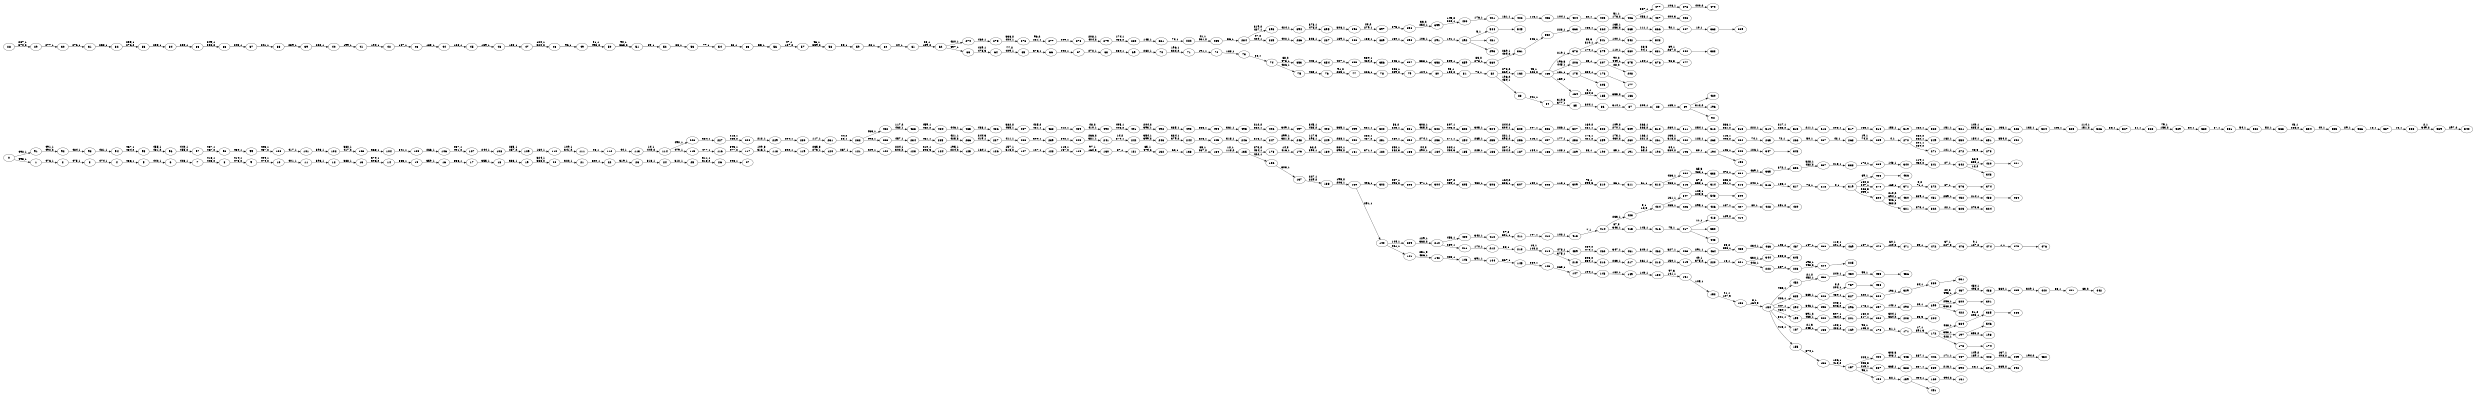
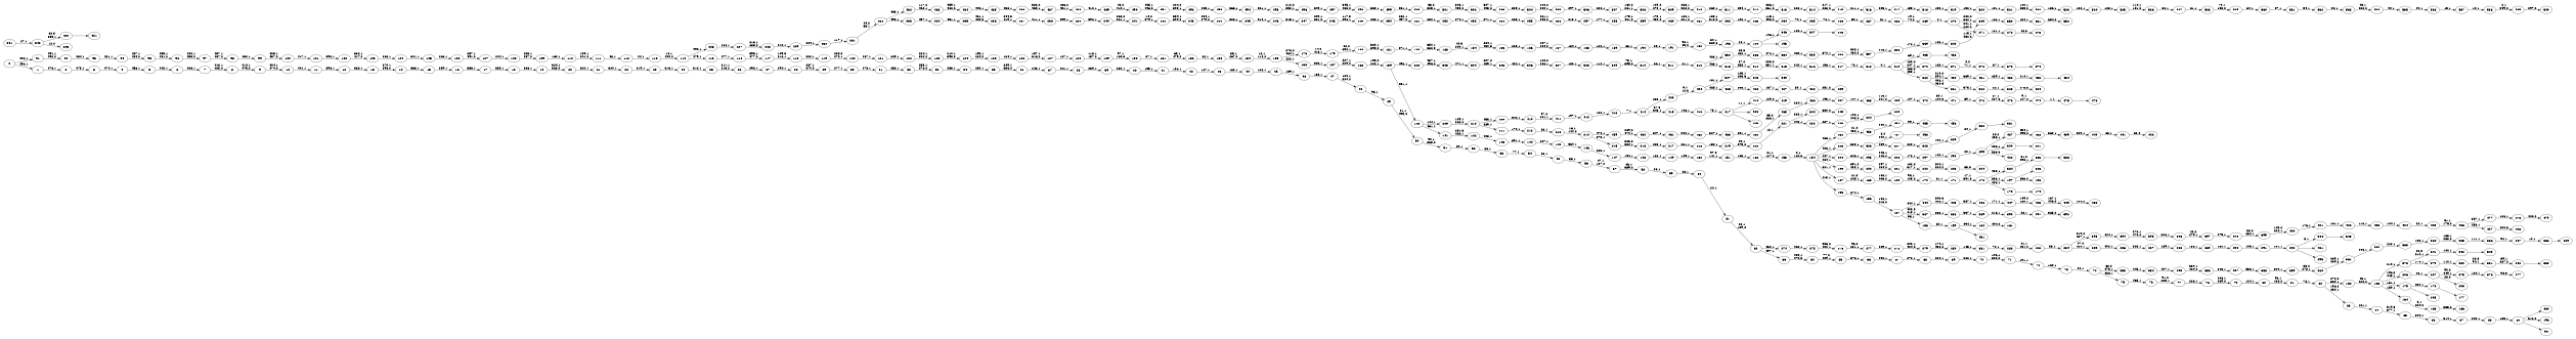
  digraph {
    rankdir=LR
    548
    549
    547
    544
    545
    542
    543
    541
    539
    540
    538
    537
    536
    535
    534
    533
    532
    531
    530
    529
    528
    527
    526
    525
    524
    523
    522
    521
    520
    519
    518
    517
    516
    515
    514
    513
    512
    511
    510
    509
    508
    507
    506
    505
    504
    503
    502
    501
    500
    499
    498
    497
    496
    495
    494
    493
    492
    491
    490
    489
    488
    487
    486
    485
    484
    483
    482
    478
    479
    477
    475
    476
    474
    473
    472
    471
    470
    469
    468
    467
    466
    465
    464
    463
    462
    461
    460
    459
    n89 [label=757]
    458
    455
    456
    454
    453
    452
    449
    450
    448
    447
    446
    445
    444
    441
    442
    440
    439
    438
    437
    435
    436
    433
    434
    432
    431
    430
    428
    429
    427
    426
    425
    424
    423
    420
    421
    418
    419
    417
    550
    443
    416
    415
    414
    413
    412
    411
    410
    409
    407
    408
    406
    405
    404
    403
    402
    401
    400
    399
    398
    397
    396
    395
    394
    393
    391
    392
    390
    389
    388
    387
    385
    386
    384
    382
    383
    381
    380
    379
    378
    376
    377
    375
    373
    374
    372
    371
    370
    368
    369
    367
    366
    365
    364
    363
    362
    361
    360
    359
    358
    357
    356
    355
    354
    353
    351
    352
    350
    349
    347
    348
    346
    344
    345
    342
    343
    341
    340
    339
    338
    337
    336
    335
    334
    333
    332
    330
    331
    329
    328
    327
    326
    325
    323
    324
    322
    321
    320
    319
    318
    317
    316
    315
    314
    313
    312
    311
    310
    309
    308
    307
    306
    305
    304
    303
    302
    300
    301
    299
    422
    298
    297
    296
    295
    294
    292
    481
    293
    291
    290
    n259 [label=889]
    288
    287
    286
    285
    284
    283
    282
    n267 [label=681]
    280
    279
    278
    277
    276
    275
    274
    272
    273
    271
    270
    269
    268
    267
    266
    265
    264
    263
    262
    261
    260
    259
    258
    257
    256
    255
    254
    253
    252
    251
    250
    249
    248
    247
    246
    245
    244
    243
    242
    241
    240
    239
    238
    237
    236
    235
    234
    233
    232
    231
    230
    229
    228
    227
    226
    224
    225
    223
    222
    221
    220
    219
    218
    217
    216
    215
    214
    213
    212
    211
    210
    209
    207
    208
    206
    203
    204
    202
    201
    200
    199
    197
    546
    198
    194
    195
    193
    192
    191
    190
    189
    188
    187
    186
    185
    184
    183
    182
    181
    180
    179
    178
    176
    177
    175
    205
    173
    174
    172
    171
    170
    169
    168
    167
    165
    166
    164
    163
    162
    160
    161
    159
    451
    158
    157
    156
    155
    154
    153
    152
    151
    150
    149
    148
    147
    146
    145
    144
    143
    142
    141
    140
    139
    138
    137
    136
    135
    134
    133
    132
    131
    130
    129
    128
    127
    126
    125
    124
    123
    122
    121
    120
    119
    118
    117
    116
    115
    114
    113
    112
    111
    110
    109
    108
    107
    106
    105
    104
    103
    102
    101
    100
    99
    98
    97
    96
    95
    94
    93
    92
    91
    89
    480
    196
    90
    88
    87
    86
    85
    84
    83
    82
    81
    80
    79
    78
    77
    76
    75
    74
    73
    72
    71
    70
    69
    68
    67
    66
    65
    64
    63
    62
    61
    60
    59
    58
    57
    56
    55
    54
    53
    52
    51
    50
    49
    48
    47
    46
    45
    44
    43
    42
    41
    40
    39
    38
    37
    36
    35
    34
    33
    32
    31
    30
    29
    28
    27
    26
    25
    24
    23
    22
    21
    20
    19
    18
    17
    16
    15
    14
    13
    12
    11
    10
    9
    8
    7
    6
    5
    4
    3
    2
    1
    0
    548 -> 549
    547 -> 548 [label="125,1\n203,3"]
    544 -> 545
    542 -> 543
    541 -> 542 [label="100,1"]
    539 -> 540 [label="297,2"]
    538 -> 539 [label="2,1\n349,2"]
    537 -> 538 [label="13,1"]
    536 -> 537 [label="15,1"]
    535 -> 536 [label="29,1"]
    534 -> 535 [label="40,1"]
    533 -> 534 [label="43,1\n286,2"]
    532 -> 533 [label="52,1"]
    531 -> 532 [label="54,1"]
    530 -> 531 [label="57,1"]
    529 -> 530 [label="64,1"]
    528 -> 529 [label="79,1\n153,2"]
    527 -> 528 [label="81,1"]
    526 -> 527 [label="86,1"]
    525 -> 526 [label="114,1\n151,2"]
    524 -> 525 [label="123,1"]
    523 -> 524 [label="132,1"]
    522 -> 523 [label="136,1"]
    521 -> 522 [label="140,1\n335,2"]
    520 -> 521 [label="151,1"]
    519 -> 520 [label="152,1"]
    518 -> 519 [label="153,1"]
    517 -> 518 [label="155,1"]
    516 -> 517 [label="205,1"]
    515 -> 516 [label="211,1"]
    514 -> 515 [label="217,1\n268,2"]
    513 -> 514 [label="222,1"]
    512 -> 513 [label="236,1\n361,2"]
    511 -> 512 [label="254,1"]
    510 -> 511 [label="260,1"]
    509 -> 510 [label="268,1\n366,2"]
    508 -> 509 [label="109,2\n270,1"]
    507 -> 508 [label="160,2\n281,1"]
    506 -> 507 [label="286,1"]
    505 -> 506 [label="297,1"]
    504 -> 505 [label="244,2\n300,1"]
    503 -> 504 [label="305,1"]
    502 -> 503 [label="307,1\n405,2"]
    501 -> 502 [label="308,1\n435,2"]
    500 -> 501 [label="53,2\n325,1"]
    499 -> 500 [label="331,1"]
    498 -> 499 [label="335,1"]
    497 -> 498 [label="345,1\n463,2"]
    496 -> 497 [label="349,1"]
    495 -> 496 [label="212,2\n352,1"]
    494 -> 495 [label="361,1"]
    493 -> 494 [label="366,1"]
    492 -> 493 [label="385,1"]
    491 -> 492 [label="204,2\n393,1"]
    490 -> 491 [label="405,1\n446,2"]
    489 -> 490 [label="48,2\n410,1"]
    488 -> 489 [label="412,1"]
    487 -> 488 [label="425,2\n431,1"]
    486 -> 487 [label="382,2\n435,1"]
    485 -> 486 [label="438,1"]
    484 -> 485 [label="446,1"]
    483 -> 484 [label="459,1\n462,2"]
    482 -> 483 [label="117,2\n462,1"]
    478 -> 479 [label="400,2"]
    477 -> 478 [label="106,1"]
    475 -> 476
    474 -> 475 [label="1,1"]
    473 -> 474 [label="9,1\n127,2"]
    472 -> 473 [label="37,1\n227,3"]
    471 -> 472 [label="59,1"]
    470 -> 471 [label="60,1\n129,3"]
    469 -> 470 [label="107,1"]
    468 -> 469 [label="113,1\n291,2"]
    467 -> 468 [label="147,1"]
    466 -> 467 [label="193,1"]
    465 -> 466 [label="234,1"]
    464 -> 465 [label="35,2\n238,1"]
    463 -> 464 [label="291,1"]
    462 -> 463 [label="327,1"]
    461 -> 462 [label="340,1"]
    460 -> 461 [label="347,1"]
    459 -> 460 [label="289,2\n470,1"]
    n89 -> 458
    455 -> 456
    454 -> 455 [label="99,1"]
    453 -> 454 [label="240,1"]
    452 -> 453 [label="21,2\n452,1"]
    449 -> 450 [label="194,2"]
    448 -> 449 [label="137,1\n408,2"]
    447 -> 448 [label="149,2\n169,1"]
    446 -> 447 [label="171,1"]
    445 -> 446 [label="387,1"]
    444 -> 445 [label="303,3\n408,1"]
    441 -> 442 [label="63,2"]
    440 -> 441 [label="63,1"]
    439 -> 440 [label="329,1"]
    438 -> 439 [label="360,1"]
    437 -> 438 [label="454,1\n495,2"]
    435 -> 436
    433 -> 434
    432 -> 433 [label="214,1"]
    431 -> 432 [label="259,1"]
    430 -> 431 [label="339,1"]
    428 -> 429 [label="251,2"]
    427 -> 428 [label="80,1"]
    426 -> 427 [label="167,1"]
    425 -> 426 [label="295,1"]
    424 -> 547 [label="131,1"]
    424 -> 425 [label="485,1"]
    423 -> 424 [label="3,1\n12,3"]
    420 -> 421
    418 -> 419 [label="129,2"]
    417 -> 418 [label="11,1"]
    417 -> 550
    417 -> 443
    416 -> 417 [label="75,1"]
    415 -> 416 [label="148,1"]
    414 -> 423 [label="233,1"]
    414 -> 415 [label="87,3\n343,1"]
    413 -> 414 [label="7,1"]
    412 -> 413 [label="102,1"]
    411 -> 412 [label="197,1"]
    410 -> 411 [label="97,2\n301,1"]
    409 -> 410 [label="342,1"]
    407 -> 408 [label="400,3"]
    406 -> 477 [label="357,1"]
    406 -> 407 [label="458,1"]
    405 -> 406 [label="51,1\n176,2"]
    404 -> 405 [label="82,1"]
    403 -> 404 [label="104,1"]
    402 -> 403 [label="116,1"]
    401 -> 402 [label="161,1"]
    400 -> 401 [label="176,1"]
    399 -> 400 [label="145,2\n228,1"]
    398 -> 399 [label="33,2\n252,1"]
    397 -> 398 [label="275,1"]
    396 -> 397 [label="23,2\n279,1"]
    395 -> 396 [label="306,1"]
    394 -> 395 [label="378,1\n476,2"]
    393 -> 394 [label="424,1"]
    391 -> 392 [label="365,2"]
    390 -> 391 [label="26,1"]
    389 -> 390 [label="216,1"]
    388 -> 389 [label="337,1"]
    387 -> 388 [label="365,1"]
    385 -> 386
    384 -> 385 [label="31,2\n293,1"]
    382 -> 383
    381 -> 382 [label="39,1\n287,2"]
    380 -> 381 [label="23,3\n94,1"]
    379 -> 380 [label="110,1"]
    378 -> 541 [label="33,3\n310,1"]
    378 -> 379 [label="179,1"]
    376 -> 377 [label="96,3"]
    375 -> 376 [label="134,1"]
    373 -> 374
    372 -> 373 [label="67,1"]
    371 -> 372 [label="0,2\n71,1"]
    370 -> 371 [label="165,1"]
    368 -> 369
    367 -> 368 [label="10,1"]
    366 -> 367 [label="92,1"]
    365 -> 366 [label="111,1"]
    364 -> 365 [label="135,1\n253,2"]
    363 -> 364 [label="163,1"]
    362 -> 363 [label="223,1"]
    361 -> 362 [label="246,1"]
    360 -> 361 [label="269,1\n409,2"]
    359 -> 360 [label="83,2\n278,1"]
    358 -> 359 [label="309,1"]
    357 -> 358 [label="338,1"]
    356 -> 357 [label="348,1"]
    355 -> 356 [label="389,1\n429,2"]
    354 -> 355 [label="407,1"]
    353 -> 354 [label="443,1"]
    351 -> 352 [label="354,2"]
    350 -> 351 [label="154,1"]
    349 -> 350 [label="162,1"]
    347 -> 348
    346 -> 347 [label="126,1"]
    344 -> 345 [label="330,2"]
    342 -> 420 [label="62,3\n333,1"]
    342 -> 343 [label="12,2"]
    341 -> 342 [label="27,1"]
-   340 -> 341 [label="119,1\n432,2"]
+   340 -> 349 [label="119,1\n432,2"]
    339 -> 340 [label="143,1"]
    338 -> 339 [label="172,1"]
    337 -> 338 [label="215,1"]
    336 -> 337 [label="328,1\n482,2"]
    335 -> 336 [label="372,1"]
    334 -> 335 [label="469,1"]
    333 -> 334 [label="472,1"]
    332 -> 333 [label="65,3\n482,1"]
    330 -> 331
    329 -> 330 [label="84,1"]
    328 -> 329 [label="192,1"]
    327 -> 328 [label="220,1"]
    326 -> n89 [label="8,2\n202,1"]
    326 -> 327 [label="489,1"]
    325 -> 326 [label="383,1"]
    323 -> 324 [label="273,3"]
    322 -> 323 [label="22,1"]
    321 -> 322 [label="373,1"]
    320 -> 430 [label="210,2\n394,1"]
    320 -> 321 [label="406,1\n432,3"]
    319 -> 435 [label="69,1"]
    319 -> 370 [label="180,2\n247,1"]
    319 -> 320 [label="266,3\n499,1"]
    318 -> 319 [label="0,1"]
    317 -> 318 [label="78,1"]
    316 -> 317 [label="156,1"]
    315 -> 316 [label="242,1"]
    314 -> 315 [label="203,2\n351,1"]
    313 -> 314 [label="87,2\n358,1"]
    312 -> 332 [label="483,1"]
    312 -> 313 [label="468,1"]
    311 -> 312 [label="61,1"]
    310 -> 311 [label="66,1"]
    309 -> 310 [label="73,1\n395,3"]
    308 -> 309 [label="112,1"]
    307 -> 308 [label="180,1"]
    306 -> 307 [label="164,2\n386,1"]
    305 -> 306 [label="432,1"]
    304 -> 305 [label="227,2\n439,1"]
    303 -> 304 [label="471,1"]
    302 -> 303 [label="487,1\n496,2"]
    300 -> 301
    299 -> 437 [label="20,2\n495,1"]
    299 -> 300 [label="256,1"]
    299 -> 422 [label="368,3"]
    298 -> 299 [label="20,1"]
    297 -> 298 [label="142,1"]
    296 -> 297 [label="178,1"]
    295 -> 296 [label="248,1\n346,2"]
    294 -> 295 [label="346,1"]
    292 -> 544 [label="5,1"]
    292 -> 481
    292 -> 293
    291 -> 292 [label="101,1"]
    290 -> 291 [label="103,1"]
    n259 -> 290 [label="130,1"]
    288 -> n259 [label="158,1"]
    287 -> 288 [label="189,1"]
    286 -> 287 [label="323,1"]
    285 -> 286 [label="402,1"]
    284 -> 393 [label="319,2\n427,1"]
    284 -> 285 [label="47,2\n420,1"]
    283 -> 284 [label="36,1"]
    282 -> 283 [label="41,1\n231,2"]
    n267 -> 282 [label="70,1"]
    280 -> n267 [label="145,1"]
    279 -> 280 [label="174,1\n456,2"]
    278 -> 279 [label="208,1\n404,2"]
    277 -> 278 [label="209,1"]
    276 -> 277 [label="96,2\n231,1"]
    275 -> 276 [label="336,2\n400,1"]
    274 -> 275 [label="460,1"]
    272 -> 273 [label="48,3"]
    271 -> 272 [label="121,1"]
    270 -> 349 [label="282,2\n362,1"]
    270 -> 271 [label="201,1\n280,2"]
    269 -> 270 [label="4,1"]
    268 -> 269 [label="19,1\n74,2"]
    267 -> 268 [label="42,1"]
    266 -> 267 [label="50,1"]
    265 -> 266 [label="72,1"]
    264 -> 265 [label="74,1"]
    263 -> 264 [label="115,1\n498,2"]
    262 -> 263 [label="122,1"]
    261 -> 262 [label="133,1\n318,2"]
    260 -> 261 [label="166,1\n221,2"]
    259 -> 260 [label="173,1\n430,2"]
    258 -> 259 [label="175,1\n421,2"]
    257 -> 258 [label="177,1"]
    256 -> 257 [label="213,1"]
    255 -> 256 [label="221,1\n398,2"]
    254 -> 255 [label="265,1"]
    253 -> 254 [label="271,1"]
    252 -> 253 [label="274,1"]
    251 -> 252 [label="280,1"]
    250 -> 251 [label="282,1\n457,2"]
    249 -> 250 [label="288,1"]
    248 -> 249 [label="117,3\n296,1"]
    247 -> 248 [label="299,1\n381,2"]
    246 -> 247 [label="315,1"]
    245 -> 246 [label="318,1"]
    244 -> 245 [label="326,1"]
    243 -> 244 [label="334,1\n379,2"]
    242 -> 243 [label="354,1\n399,2"]
    241 -> 242 [label="14,2\n379,1"]
    240 -> 241 [label="266,2\n381,1"]
    239 -> 240 [label="392,1"]
    238 -> 239 [label="399,1"]
    237 -> 238 [label="411,1"]
    236 -> 237 [label="244,3\n419,1"]
    235 -> 236 [label="421,1\n425,3"]
    234 -> 235 [label="451,1"]
    233 -> 234 [label="457,1"]
    232 -> 482 [label="463,1"]
    232 -> 233 [label="498,1"]
    231 -> 232 [label="44,2\n53,1"]
    230 -> 231 [label="117,1"]
    229 -> 230 [label="204,1"]
    228 -> 229 [label="212,1"]
    227 -> 228 [label="218,1\n235,2"]
    226 -> 227 [label="384,1"]
    224 -> 225
    223 -> 224 [label="198,1\n448,2"]
    222 -> 223 [label="237,1"]
    221 -> 344 [label="332,1"]
    221 -> 222 [label="448,1"]
    220 -> 221 [label="18,1"]
    219 -> 220 [label="49,1\n375,2"]
    218 -> 219 [label="150,1"]
    217 -> 218 [label="261,1"]
    216 -> 217 [label="283,1"]
    215 -> 216 [label="303,2\n330,1"]
    214 -> 459 [label="478,1"]
    214 -> 215 [label="375,1"]
    213 -> 214 [label="16,1\n144,2"]
    212 -> 213 [label="38,1"]
    211 -> 212 [label="170,1"]
    210 -> 409 [label="453,1"]
    210 -> 211 [label="289,1"]
    209 -> 210 [label="129,1\n368,2"]
    207 -> 375 [label="90,2\n449,1"]
    207 -> 208 [label="28,2"]
    206 -> 207 [label="25,1"]
    203 -> 204 [label="35,3"]
    202 -> 203 [label="304,1\n364,2"]
    201 -> 202 [label="182,2\n317,1"]
    200 -> 201 [label="397,1\n464,2"]
    199 -> 200 [label="391,2\n433,1"]
    197 -> 546
    197 -> 198 [label="353,2"]
    194 -> 346 [label="146,1"]
    194 -> 195
    193 -> 194 [label="30,1"]
    192 -> 193 [label="34,1\n380,2"]
    191 -> 192 [label="56,1\n65,2"]
    190 -> 191 [label="85,1"]
    189 -> 190 [label="88,1"]
    188 -> 189 [label="128,1"]
    187 -> 188 [label="184,1"]
    186 -> 187 [label="207,1\n284,2"]
    185 -> 186 [label="225,1"]
    184 -> 185 [label="284,1\n430,3"]
    183 -> 184 [label="44,3\n290,1"]
    182 -> 183 [label="350,1\n382,3"]
    181 -> 182 [label="371,1"]
    180 -> 181 [label="380,1\n395,2"]
    179 -> 180 [label="62,2\n390,1"]
    178 -> 179 [label="14,3\n416,1"]
    176 -> 177
    175 -> 176 [label="230,1"]
    175 -> 205
    173 -> 174
    172 -> 384 [label="488,1"]
    172 -> 197 [label="353,1"]
    172 -> 173 [label="428,1"]
    171 -> 172 [label="17,1\n391,3"]
    170 -> 171 [label="31,1"]
    169 -> 170 [label="98,1\n105,2"]
    168 -> 169 [label="108,1\n403,2"]
    167 -> 168 [label="21,3\n245,1"]
    165 -> 166 [label="355,2"]
    164 -> 165 [label="6,1\n264,2"]
    163 -> 378 [label="219,1"]
    163 -> 206 [label="196,3\n445,1"]
    163 -> 175 [label="181,1"]
    163 -> 164 [label="159,1"]
    162 -> 163 [label="45,1\n226,2"]
    160 -> 161 [label="494,2"]
    159 -> 160 [label="494,1"]
    159 -> 451
    158 -> 159 [label="32,1"]
    157 -> 444 [label="444,1"]
    157 -> 387 [label="403,3\n415,1"]
    157 -> 158 [label="95,1"]
    156 -> 157 [label="186,1\n413,2"]
    155 -> 156 [label="374,1"]
    154 -> 452 [label="466,1"]
    154 -> 325 [label="426,1"]
    154 -> 294 [label="447,1"]
    154 -> 199 [label="464,1"]
    154 -> 167 [label="321,1"]
    154 -> 155 [label="413,1"]
    153 -> 154 [label="8,1\n164,3"]
    152 -> 153 [label="21,1\n127,3"]
    151 -> 152 [label="105,1"]
    150 -> 151 [label="97,3\n141,1"]
    149 -> 150 [label="149,1"]
    148 -> 149 [label="182,1"]
    147 -> 148 [label="194,1"]
    146 -> 147 [label="263,1"]
    145 -> 146 [label="364,1"]
    144 -> 145 [label="367,1"]
    143 -> 144 [label="391,1"]
    142 -> 143 [label="403,1"]
    141 -> 142 [label="251,3\n436,1"]
    140 -> 209 [label="144,1"]
    140 -> 141 [label="461,1"]
    139 -> 302 [label="496,1"]
    139 -> 140 [label="251,1"]
    138 -> 139 [label="195,2\n203,1"]
    137 -> 138 [label="227,1\n229,2"]
    136 -> 137 [label="303,1"]
    135 -> 178 [label="273,2\n434,1"]
    135 -> 136 [label="422,1"]
    134 -> 135 [label="12,1\n118,2"]
    133 -> 134 [label="35,1\n267,2"]
    132 -> 133 [label="62,1"]
    131 -> 132 [label="65,1\n479,2"]
    130 -> 131 [label="87,1"]
    129 -> 130 [label="97,1\n160,3"]
    128 -> 129 [label="118,1\n157,2"]
    127 -> 128 [label="127,1"]
    126 -> 127 [label="157,1\n316,2"]
    125 -> 126 [label="164,1"]
    124 -> 125 [label="195,1\n224,2"]
    123 -> 124 [label="210,1\n398,3"]
    122 -> 123 [label="224,1\n302,2"]
    121 -> 122 [label="229,1"]
    120 -> 121 [label="267,1"]
    119 -> 120 [label="235,3\n273,1"]
    118 -> 119 [label="302,1"]
    117 -> 118 [label="109,3\n316,1"]
    116 -> 117 [label="395,1\n477,2"]
    115 -> 116 [label="477,1"]
    114 -> 226 [label="490,1"]
    114 -> 115 [label="479,1"]
    113 -> 114 [label="14,1\n440,2"]
    112 -> 113 [label="44,1"]
    111 -> 112 [label="48,1"]
    110 -> 111 [label="109,1\n341,2"]
    109 -> 110 [label="160,1"]
    108 -> 109 [label="235,1\n257,2"]
    107 -> 108 [label="244,1"]
    106 -> 107 [label="257,1\n491,2"]
    105 -> 106 [label="266,1"]
    104 -> 105 [label="341,1"]
    103 -> 104 [label="368,1"]
    102 -> 103 [label="382,1\n417,2"]
    101 -> 102 [label="398,1"]
    100 -> 101 [label="417,1"]
    99 -> 100 [label="425,1\n437,2"]
    98 -> 99 [label="430,1"]
    97 -> 98 [label="437,1\n467,2"]
    96 -> 97 [label="440,1\n455,2"]
    95 -> 96 [label="455,1\n481,2"]
    94 -> 95 [label="467,1\n484,2"]
    93 -> 94 [label="481,1"]
    92 -> 93 [label="484,1"]
    91 -> 92 [label="491,1\n492,2"]
    89 -> 480
    89 -> 196 [label="312,2"]
    89 -> 90
    88 -> 89 [label="185,1"]
    87 -> 88 [label="200,1"]
    86 -> 87 [label="314,1"]
    85 -> 86 [label="344,1"]
    84 -> 85 [label="319,3\n377,1"]
    83 -> 84 [label="441,1"]
    82 -> 162 [label="272,2\n369,1"]
    82 -> 83 [label="196,2\n450,1"]
    81 -> 82 [label="76,1"]
    80 -> 81 [label="93,1\n138,2"]
    79 -> 80 [label="124,1"]
    78 -> 79 [label="206,1\n239,2"]
    77 -> 78 [label="226,1"]
    76 -> 77 [label="91,2\n285,1"]
    75 -> 76 [label="465,1"]
    74 -> 353 [label="68,2\n473,1"]
    74 -> 75 [label="486,1"]
    73 -> 74 [label="58,1"]
    72 -> 73 [label="188,1"]
    71 -> 72 [label="191,1"]
    70 -> 71 [label="196,1\n322,2"]
    69 -> 70 [label="262,1"]
    68 -> 69 [label="264,1"]
    67 -> 68 [label="272,1"]
    66 -> 67 [label="292,1"]
    65 -> 66 [label="376,1"]
    64 -> 65 [label="77,2\n409,1"]
    63 -> 64 [label="429,1\n476,3"]
    62 -> 274 [label="480,1"]
    62 -> 63 [label="497,1"]
    61 -> 62 [label="23,1\n139,2"]
    60 -> 61 [label="24,1"]
    59 -> 60 [label="28,1"]
    58 -> 59 [label="33,1"]
    57 -> 58 [label="46,1\n359,2"]
    56 -> 57 [label="47,1\n187,2"]
    55 -> 56 [label="55,1"]
    54 -> 55 [label="68,1"]
    53 -> 54 [label="77,1"]
    52 -> 53 [label="83,1"]
    51 -> 52 [label="89,1"]
    50 -> 51 [label="90,1\n363,2"]
    49 -> 50 [label="91,1\n493,2"]
    48 -> 49 [label="96,1"]
    47 -> 48 [label="120,1\n320,2"]
    46 -> 47 [label="138,1"]
    45 -> 46 [label="139,1"]
    44 -> 45 [label="168,1"]
    43 -> 44 [label="183,1"]
    42 -> 43 [label="187,1"]
    41 -> 42 [label="190,1"]
    40 -> 41 [label="199,1"]
    39 -> 40 [label="232,1"]
    38 -> 39 [label="239,1"]
    37 -> 38 [label="241,1"]
    36 -> 37 [label="243,1"]
    35 -> 36 [label="249,1\n356,2"]
    34 -> 35 [label="250,1"]
    33 -> 34 [label="253,1"]
    32 -> 33 [label="255,1\n276,2"]
    31 -> 32 [label="258,1"]
    30 -> 31 [label="276,1"]
    29 -> 30 [label="277,1"]
    28 -> 29 [label="287,1\n370,2"]
+   27 -> 28 [label="294,1"]
    26 -> 27 [label="298,1"]
    25 -> 26 [label="311,1\n313,2"]
    24 -> 25 [label="312,1"]
    23 -> 24 [label="313,1"]
    22 -> 23 [label="319,1"]
    21 -> 22 [label="320,1"]
    20 -> 21 [label="322,1"]
    19 -> 20 [label="324,1\n388,2"]
    18 -> 19 [label="336,1"]
    17 -> 18 [label="355,1"]
    16 -> 17 [label="356,1"]
    15 -> 16 [label="359,1"]
    14 -> 15 [label="363,1"]
    13 -> 14 [label="370,1\n396,2"]
    12 -> 13 [label="388,1"]
    11 -> 12 [label="396,1"]
    10 -> 11 [label="401,1"]
    9 -> 10 [label="404,1\n474,2"]
    8 -> 9 [label="414,1\n475,2"]
    7 -> 8 [label="418,1\n423,2"]
    6 -> 7 [label="423,1"]
    5 -> 6 [label="442,1"]
    4 -> 5 [label="456,1"]
    3 -> 4 [label="474,1"]
    2 -> 3 [label="475,1"]
    1 -> 2 [label="476,1"]
    0 -> 91 [label="492,1"]
    0 -> 1 [label="493,1"]
  }
